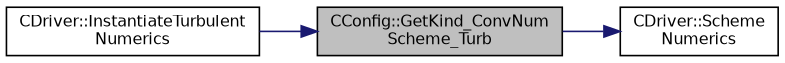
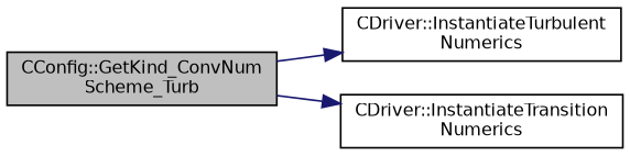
  digraph {
    rankdir=RL
    node [color=black fillcolor=white fontname=Helvetica fontsize=10 shape=record style=filled]
    edge [color=midnightblue dir=back fontname=Helvetica fontsize=10 labelfontname=Helvetica labelfontsize=10 style=solid]
    n1 [fillcolor=grey75 fontcolor=black height=0.2 label="CConfig::GetKind_ConvNum\lScheme_Turb" width=0.4]
    n2 [height=0.2 label="CDriver::InstantiateTurbulent\lNumerics" width=0.4]
-   n3 [height=0.2 label="CDriver::Scheme\lNumerics" width=0.4]
-   n1 -> n2
+   n3 [height=0.2 label="CDriver::InstantiateTransition\lNumerics" width=0.4]
+   n2 -> n1
    n3 -> n1
  }
